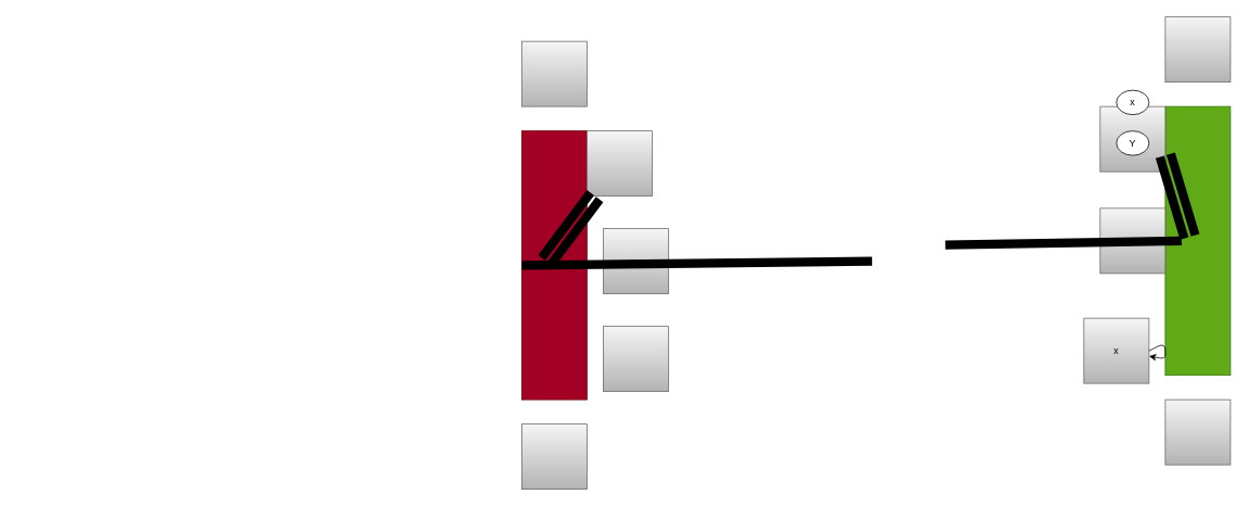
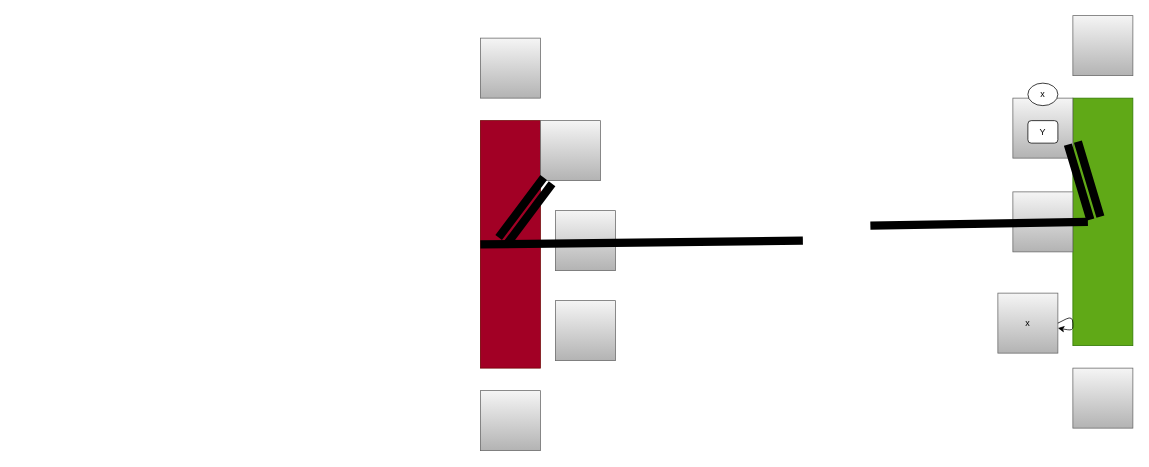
  <mxCell id="0" />
  <mxCell id="1" parent="0" />
  <mxCell id="2" value="" style="rounded=0;whiteSpace=wrap;html=1;fillColor=#a20025;fontColor=#ffffff;strokeColor=#6F0000;" parent="1" vertex="1"><mxGeometry x="640" y="160" width="80" height="330" as="geometry" /></mxCell>
  <mxCell id="3" value="" style="rounded=0;whiteSpace=wrap;html=1;fillColor=#f5f5f5;gradientColor=#b3b3b3;strokeColor=#666666;" parent="1" vertex="1"><mxGeometry x="720" y="160" width="80" height="80" as="geometry" /></mxCell>
  <mxCell id="4" value="" style="rounded=0;whiteSpace=wrap;html=1;fillColor=#f5f5f5;gradientColor=#b3b3b3;strokeColor=#666666;" parent="1" vertex="1"><mxGeometry x="740" y="280" width="80" height="80" as="geometry" /></mxCell>
  <mxCell id="5" value="" style="rounded=0;whiteSpace=wrap;html=1;fillColor=#f5f5f5;gradientColor=#b3b3b3;strokeColor=#666666;" parent="1" vertex="1"><mxGeometry x="740" y="400" width="80" height="80" as="geometry" /></mxCell>
  <mxCell id="6" value="" style="rounded=0;whiteSpace=wrap;html=1;fillColor=#f5f5f5;gradientColor=#b3b3b3;strokeColor=#666666;" parent="1" vertex="1"><mxGeometry x="640" y="520" width="80" height="80" as="geometry" /></mxCell>
  <mxCell id="7" value="" style="rounded=0;whiteSpace=wrap;html=1;fillColor=#f5f5f5;gradientColor=#b3b3b3;strokeColor=#666666;" parent="1" vertex="1"><mxGeometry x="640" y="50" width="80" height="80" as="geometry" /></mxCell>
  <mxCell id="8" value="" style="shape=link;html=1;strokeColor=#000000;strokeWidth=11;" parent="1" target="3" edge="1"><mxGeometry width="100" relative="1" as="geometry"><mxPoint x="670" y="320" as="sourcePoint" /><mxPoint x="750" y="320" as="targetPoint" /></mxGeometry></mxCell>
  <mxCell id="9" value="" style="endArrow=none;html=1;strokeColor=#000000;strokeWidth=11;exitX=0;exitY=0.5;exitDx=0;exitDy=0;" parent="1" source="2" edge="1"><mxGeometry width="50" height="50" relative="1" as="geometry"><mxPoint x="660" y="470" as="sourcePoint" /><mxPoint x="1070" y="320" as="targetPoint" /></mxGeometry></mxCell>
  <mxCell id="10" value="" style="shape=image;verticalLabelPosition=bottom;labelBackgroundColor=default;verticalAlign=top;aspect=fixed;imageAspect=0;image=https://assets.website-files.com/621ca7b6009267905d98302b/62f2b3b7b7b09276a4ad01f2_Unit%20Circle%20Degrees.gif;" parent="1" vertex="1"><mxGeometry x="20" y="50" width="550" height="550" as="geometry" /></mxCell>
  <mxCell id="11" value="" style="rounded=0;whiteSpace=wrap;html=1;fillColor=#60a917;strokeColor=#2D7600;fontColor=#ffffff;" parent="1" vertex="1"><mxGeometry x="1430" y="130" width="80" height="330" as="geometry" /></mxCell>
  <mxCell id="12" value="x" style="rounded=0;whiteSpace=wrap;html=1;fillColor=#f5f5f5;gradientColor=#b3b3b3;strokeColor=#666666;" parent="1" vertex="1"><mxGeometry x="1330" y="390" width="80" height="80" as="geometry" /></mxCell>
  <mxCell id="13" value="" style="rounded=0;whiteSpace=wrap;html=1;fillColor=#f5f5f5;gradientColor=#b3b3b3;strokeColor=#666666;" parent="1" vertex="1"><mxGeometry x="1350" y="255" width="80" height="80" as="geometry" /></mxCell>
  <mxCell id="14" value="" style="rounded=0;whiteSpace=wrap;html=1;fillColor=#f5f5f5;gradientColor=#b3b3b3;strokeColor=#666666;" parent="1" vertex="1"><mxGeometry x="1350" y="130" width="80" height="80" as="geometry" /></mxCell>
  <mxCell id="15" value="" style="rounded=0;whiteSpace=wrap;html=1;fillColor=#f5f5f5;gradientColor=#b3b3b3;strokeColor=#666666;" parent="1" vertex="1"><mxGeometry x="1430" y="490" width="80" height="80" as="geometry" /></mxCell>
  <mxCell id="16" value="" style="rounded=0;whiteSpace=wrap;html=1;fillColor=#f5f5f5;gradientColor=#b3b3b3;strokeColor=#666666;" parent="1" vertex="1"><mxGeometry x="1430" y="20" width="80" height="80" as="geometry" /></mxCell>
  <mxCell id="17" value="" style="shape=link;html=1;strokeColor=#000000;strokeWidth=11;entryX=1;entryY=0.75;entryDx=0;entryDy=0;" parent="1" target="14" edge="1"><mxGeometry width="100" relative="1" as="geometry"><mxPoint x="1460" y="290" as="sourcePoint" /><mxPoint x="1540" y="290" as="targetPoint" /></mxGeometry></mxCell>
  <mxCell id="18" value="" style="endArrow=none;html=1;strokeColor=#000000;strokeWidth=11;" parent="1" edge="1"><mxGeometry width="50" height="50" relative="1" as="geometry"><mxPoint x="1450" y="295" as="sourcePoint" /><mxPoint x="1160" y="300" as="targetPoint" /></mxGeometry></mxCell>
  <mxCell id="19" style="edgeStyle=none;html=1;exitX=1;exitY=0.5;exitDx=0;exitDy=0;" parent="1" source="12" target="12" edge="1"><mxGeometry relative="1" as="geometry" /></mxCell>
  <mxCell id="20" value="x" style="ellipse;whiteSpace=wrap;html=1;" parent="1" vertex="1"><mxGeometry x="1370" y="110" width="40" height="30" as="geometry" /></mxCell>
- <mxCell id="21" value="Y" style="ellipse;whiteSpace=wrap;html=1;" parent="1" vertex="1"><mxGeometry x="1370" y="160" width="40" height="30" as="geometry" /></mxCell>
+ <mxCell id="21" value="Y" style="whiteSpace=wrap;html=1;rounded=1;" parent="1" vertex="1"><mxGeometry x="1370" y="160" width="40" height="30" as="geometry" /></mxCell>
